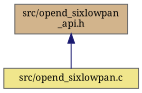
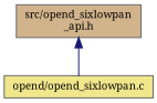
  digraph {
    fontname="Noto Serif"
    node [color=gray40 fontname="Noto Serif" fontsize=10 shape=record style=filled]
    n1 [fillcolor=tan fontcolor=black height=0.2 label="src/opend_sixlowpan\l_api.h" width=0.4]
-   n2 [fillcolor=khaki height=0.2 label="src/opend_sixlowpan.c" width=0.4]
+   n2 [fillcolor=khaki height=0.2 label="opend/opend_sixlowpan.c" width=0.4]
    n1 -> n2 [color=midnightblue dir=back fontname="Noto Serif" fontsize=10 labelfontname=Helvetica labelfontsize=10 style=solid]
  }
